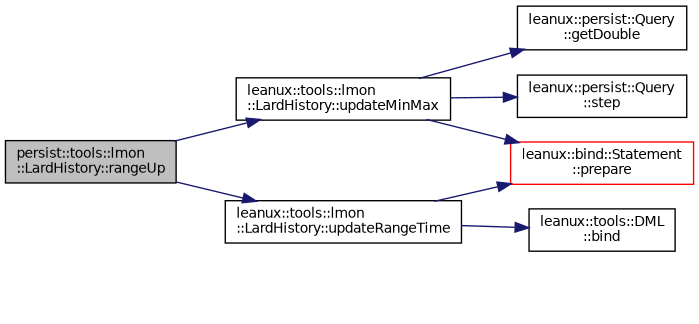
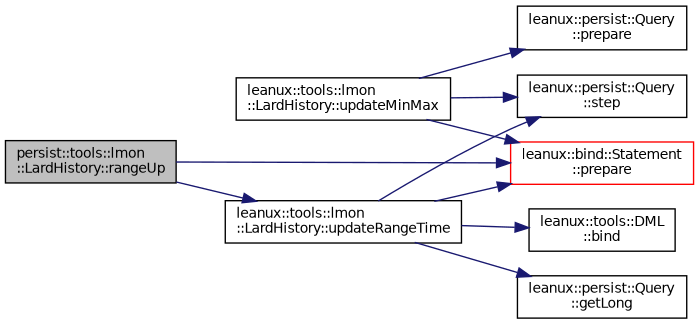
  digraph {
    rankdir=LR
    node [color=black fontname=Helvetica fontsize=10 shape=record]
    edge [color=midnightblue fontname=Helvetica fontsize=10 labelfontname=Helvetica labelfontsize=10 style=solid]
    n1 [fillcolor=grey75 fontcolor=black height=0.2 label="persist::tools::lmon\l::LardHistory::rangeUp" style=filled width=0.4]
    n2 [height=0.2 label="leanux::tools::lmon\l::LardHistory::updateMinMax" width=0.4]
    n3 [height=0.2 label="leanux::tools::lmon\l::LardHistory::updateRangeTime" width=0.4]
-   n4 [height=0.2 label="leanux::persist::Query\l::getDouble" width=0.4]
+   n4 [height=0.2 label="leanux::persist::Query\l::prepare" width=0.4]
    n5 [color=red height=0.2 label="leanux::bind::Statement\l::prepare" width=0.4]
    n6 [height=0.2 label="leanux::persist::Query\l::step" width=0.4]
+   n7 [height=0.2 label="leanux::persist::Query\l::getLong" width=0.4]
    n8 [height=0.2 label="leanux::tools::DML\l::bind" width=0.4]
-   n1 -> n2
+   n1 -> n5
    n1 -> n3
    n2 -> n4
    n2 -> n5
    n2 -> n6
    n3 -> n5
+   n3 -> n6
+   n3 -> n7
    n3 -> n8
  }
